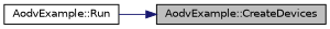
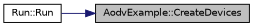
  digraph {
    rankdir=RL
    node [color=black fontname=Helvetica fontsize=10 shape=record style=filled]
    n1 [fillcolor=grey75 fontcolor=black height=0.2 label="AodvExample::CreateDevices" width=0.4]
-   n2 [fillcolor=white height=0.2 label="AodvExample::Run" width=0.4]
+   n2 [fillcolor=white height=0.2 label="Run::Run" width=0.4]
    n1 -> n2 [color=midnightblue dir=back fontname=Helvetica fontsize=10 labelfontname=Helvetica labelfontsize=10 style=solid]
  }
